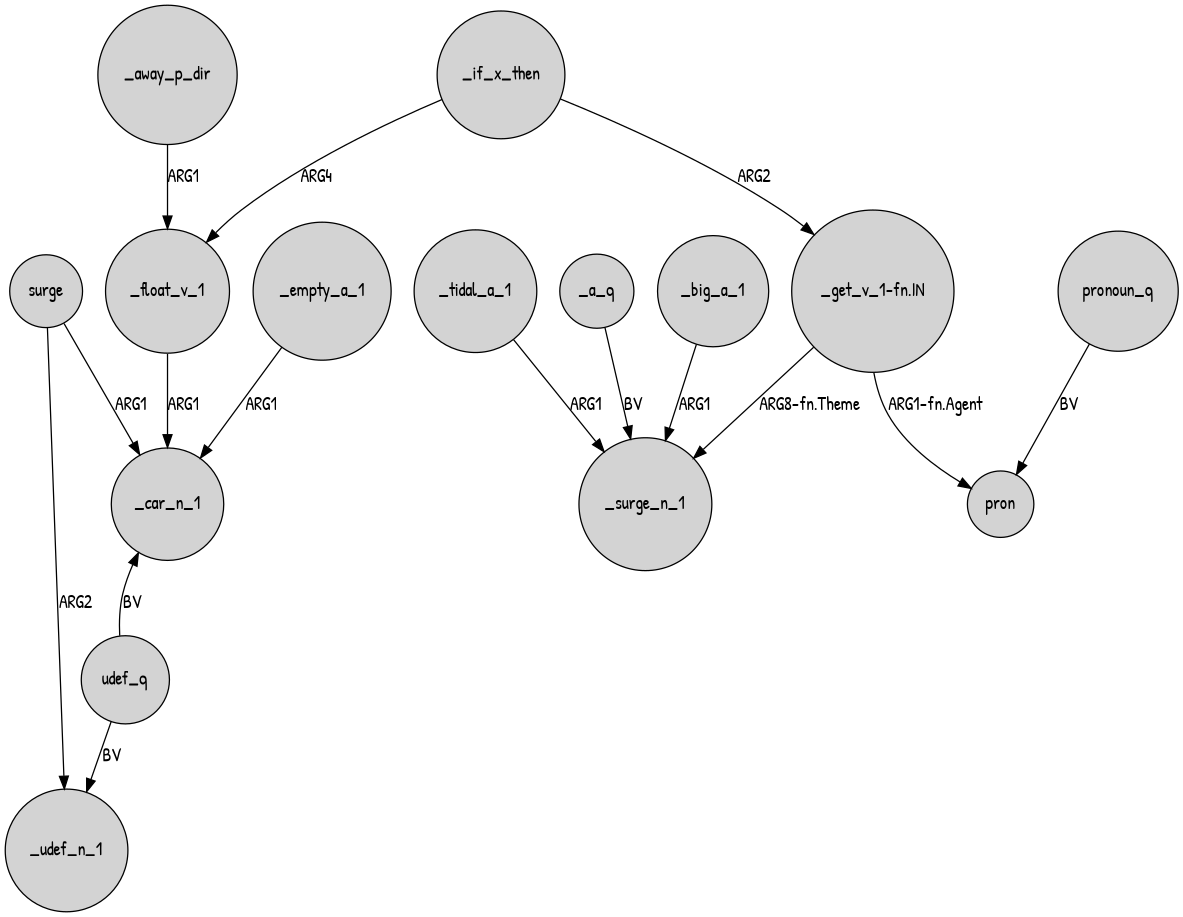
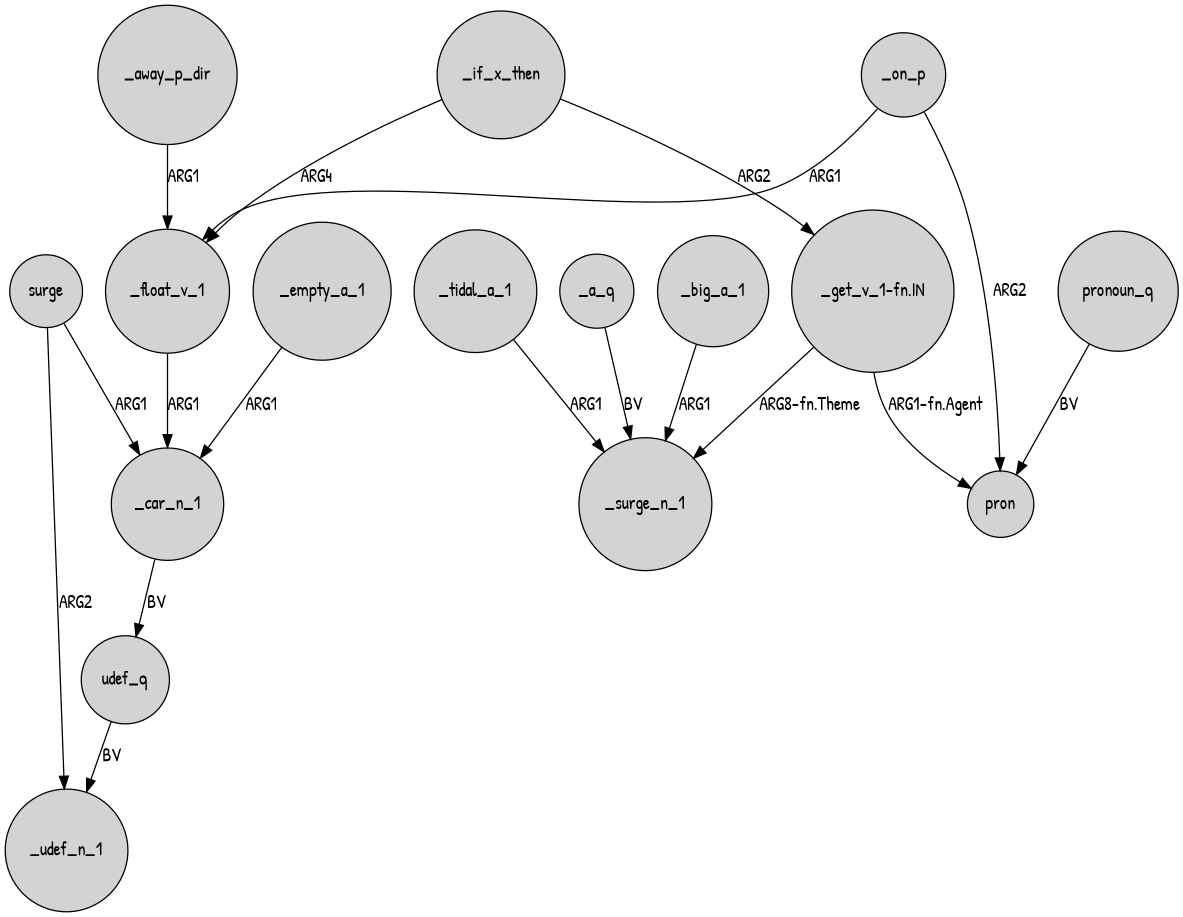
  digraph {
    fontname="Patrick Hand"
    node [fontname="Patrick Hand" shape=circle style=filled]
    edge [fontname="Patrick Hand"]
    n1 [label=surge]
    n2 [label=_udef_n_1]
    _car_n_1
    udef_q
    _if_x_then
    "_get_v_1-fn.IN"
    _float_v_1
    _surge_n_1
    pron
    _tidal_a_1
    _a_q
    _away_p_dir
    pronoun_q
+   _on_p
    _big_a_1
    _empty_a_1
    n1 -> n2 [label=ARG2]
    n1 -> _car_n_1 [label=ARG1]
    udef_q -> n2 [label=BV]
-   udef_q -> _car_n_1 [label=BV]
+   _car_n_1 -> udef_q [label=BV]
    _if_x_then -> "_get_v_1-fn.IN" [label=ARG2]
    _if_x_then -> _float_v_1 [label=ARG4]
    "_get_v_1-fn.IN" -> _surge_n_1 [label="ARG8-fn.Theme"]
    "_get_v_1-fn.IN" -> pron [label="ARG1-fn.Agent"]
    _float_v_1 -> _car_n_1 [label=ARG1]
    _tidal_a_1 -> _surge_n_1 [label=ARG1]
    _a_q -> _surge_n_1 [label=BV]
    _away_p_dir -> _float_v_1 [label=ARG1]
    pronoun_q -> pron [label=BV]
+   _on_p -> _float_v_1 [label=ARG1]
+   _on_p -> pron [label=ARG2]
    _big_a_1 -> _surge_n_1 [label=ARG1]
    _empty_a_1 -> _car_n_1 [label=ARG1]
  }
